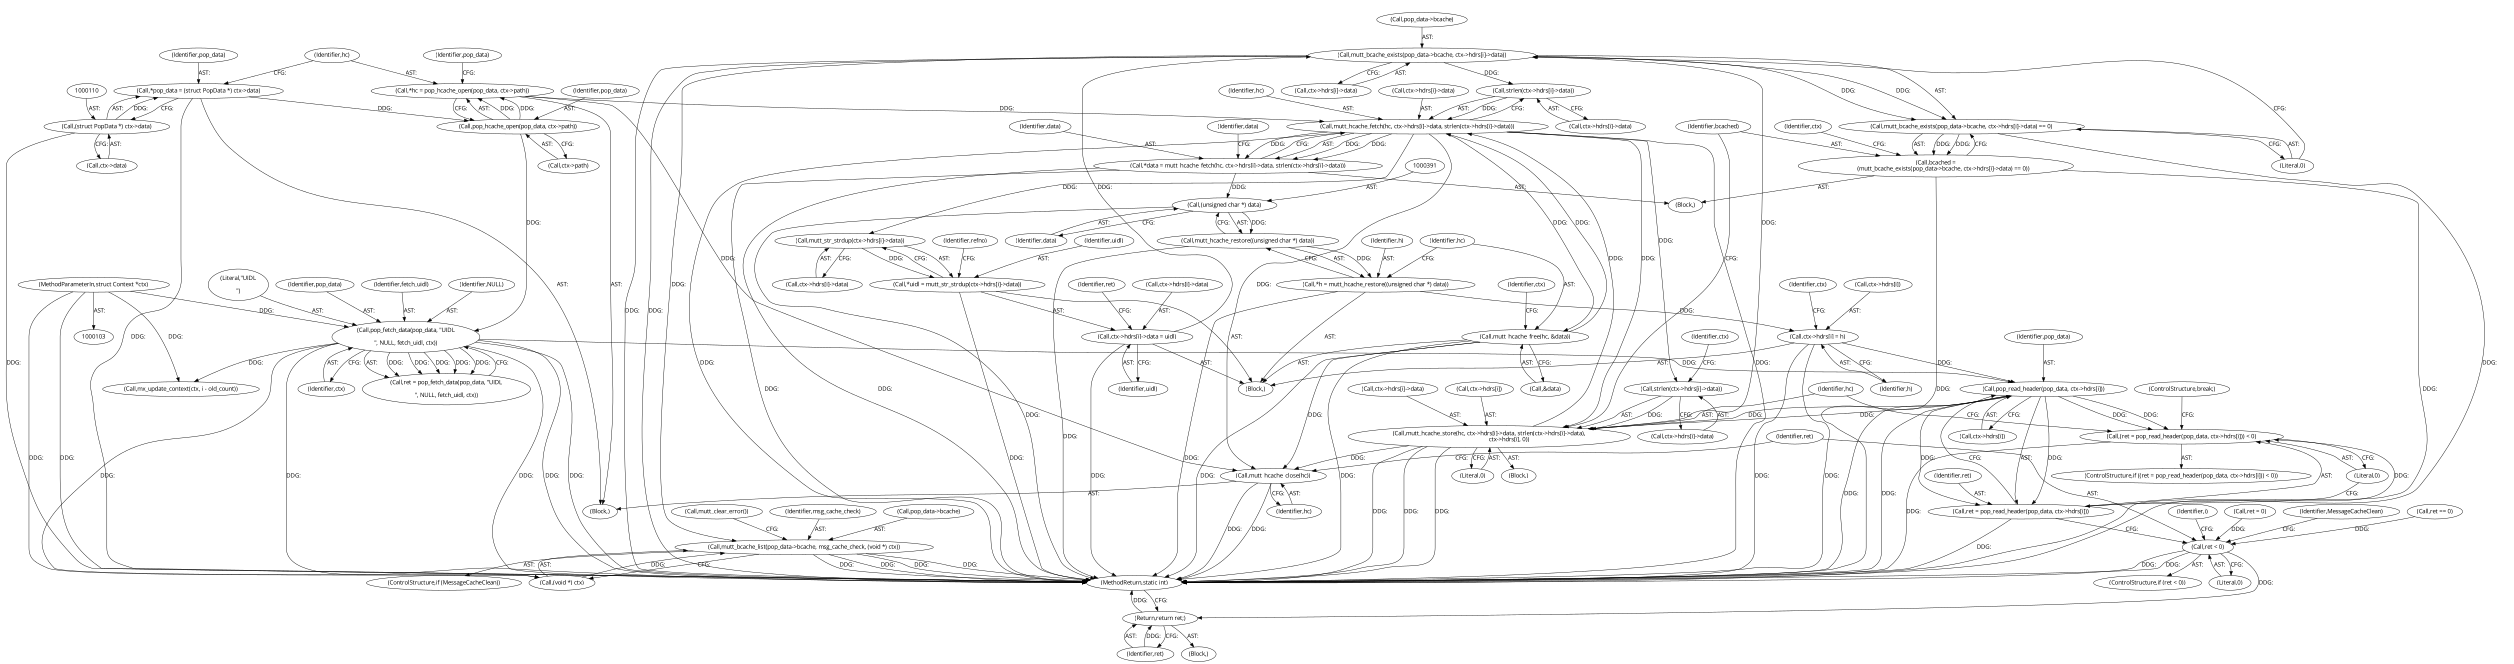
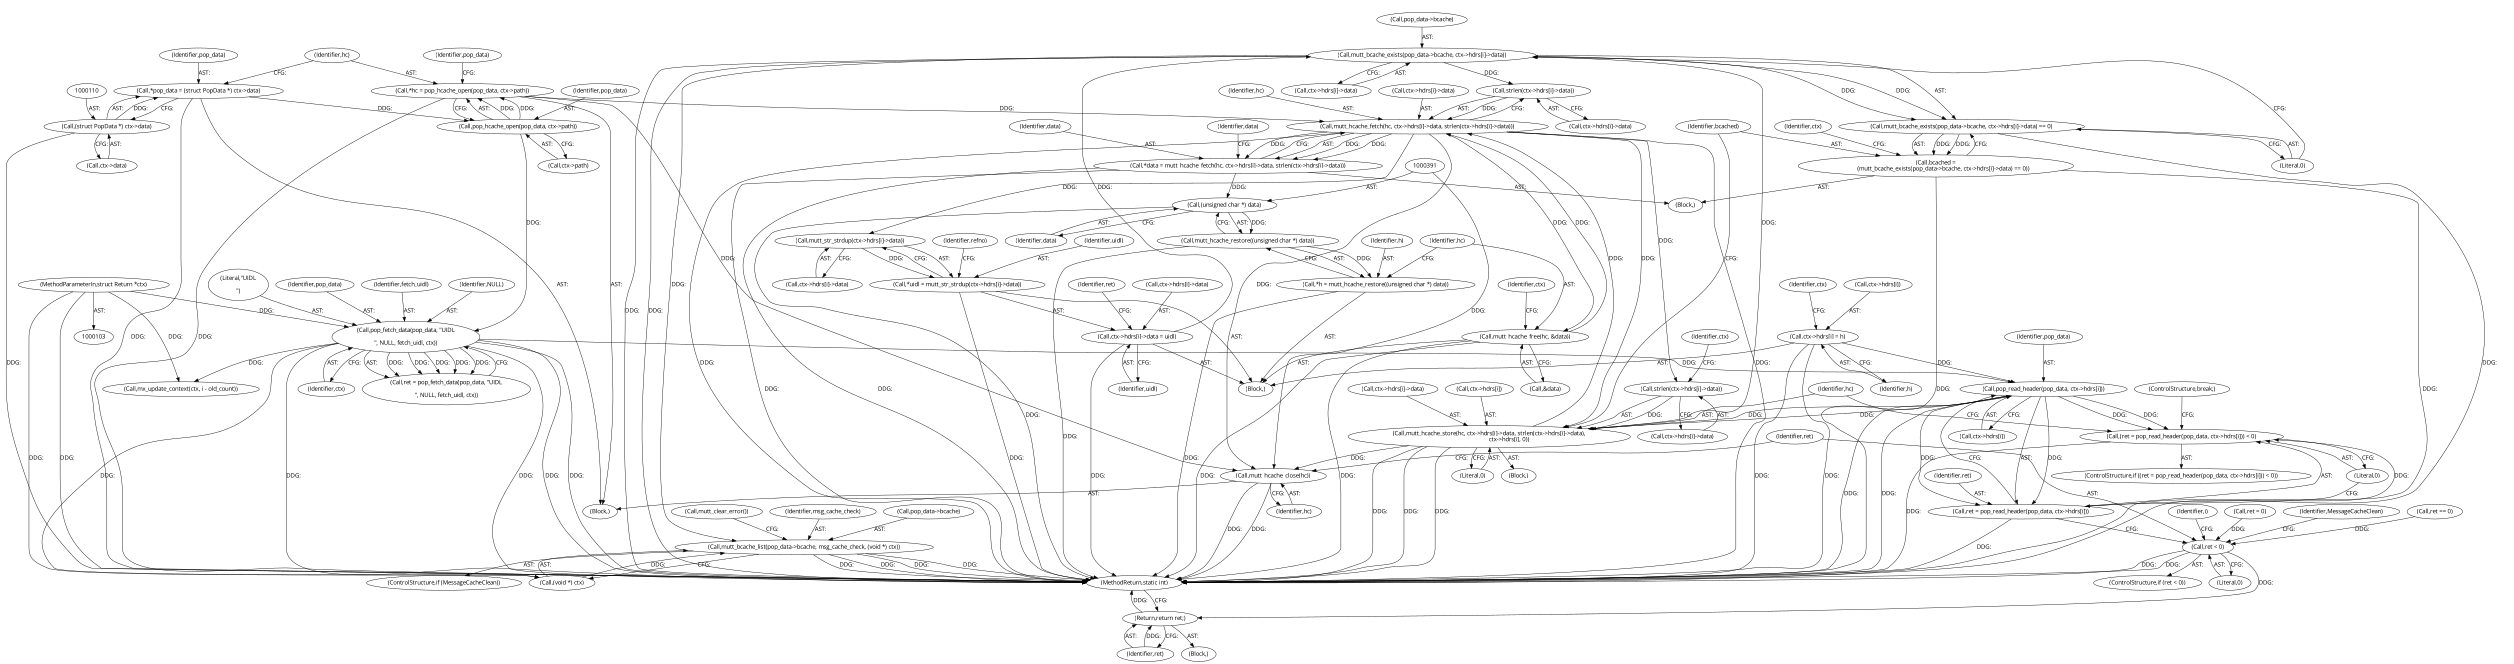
  digraph {
    fontname="Open Sans"
    node [fontname="Open Sans"]
    edge [fontname="Open Sans"]
    n1 [label="(Call,mutt_bcache_exists(pop_data->bcache, ctx->hdrs[i]->data))"]
    n2 [label="(Call,strlen(ctx->hdrs[i]->data))"]
    n3 [label="(Call,mutt_bcache_exists(pop_data->bcache, ctx->hdrs[i]->data) == 0)"]
    n4 [label="(Call,mutt_bcache_list(pop_data->bcache, msg_cache_check, (void *) ctx))"]
    n5 [label="(MethodReturn,static int)"]
    n6 [label="(Call,ctx->hdrs[i]->data)"]
    n7 [label="(Call,mutt_hcache_fetch(hc, ctx->hdrs[i]->data, strlen(ctx->hdrs[i]->data)))"]
    n8 [label="(Call,ctx->hdrs[i]->data)"]
    n9 [label="(Call,bcached =\n          (mutt_bcache_exists(pop_data->bcache, ctx->hdrs[i]->data) == 0))"]
    n10 [label="(Literal,0)"]
    n11 [label="(Call,(void *) ctx)"]
    n12 [label="(ControlStructure,if (MessageCacheClean))"]
    n13 [label="(Return,return ret;)"]
    n14 [label="(Call,mutt_hcache_store(hc, ctx->hdrs[i]->data, strlen(ctx->hdrs[i]->data),\n                          ctx->hdrs[i], 0))"]
    n15 [label="(Call,pop_read_header(pop_data, ctx->hdrs[i]))"]
    n16 [label="(Call,mutt_hcache_close(hc))"]
    n17 [label="(Literal,0)"]
    n18 [label="(Block,)"]
    n19 [label="(Call,mutt_hcache_free(hc, &data))"]
    n20 [label="(Call,mutt_str_strdup(ctx->hdrs[i]->data))"]
    n21 [label="(Call,strlen(ctx->hdrs[i]->data))"]
    n22 [label="(Call,*data = mutt_hcache_fetch(hc, ctx->hdrs[i]->data, strlen(ctx->hdrs[i]->data)))"]
    n23 [label="(Call,(ret = pop_read_header(pop_data, ctx->hdrs[i])) < 0)"]
    n24 [label="(Call,ret = pop_read_header(pop_data, ctx->hdrs[i]))"]
    n25 [label="(Call,ctx->hdrs[i])"]
    n26 [label="(Block,)"]
    n27 [label="(Identifier,hc)"]
    n28 [label="(Block,)"]
    n29 [label="(Call,&data)"]
    n30 [label="(Call,*uidl = mutt_str_strdup(ctx->hdrs[i]->data))"]
    n31 [label="(Call,ctx->hdrs[i]->data)"]
    n32 [label="(Call,ctx->hdrs[i]->data)"]
    n33 [label="(Call,(unsigned char *) data)"]
    n34 [label="(Block,)"]
    n35 [label="(Call,*hc = pop_hcache_open(pop_data, ctx->path))"]
    n36 [label="(Call,pop_hcache_open(pop_data, ctx->path))"]
    n37 [label="(Call,pop_fetch_data(pop_data, \"UIDL\r\n\", NULL, fetch_uidl, ctx))"]
    n38 [label="(Call,ctx->path)"]
    n39 [label="(Call,mx_update_context(ctx, i - old_count))"]
    n40 [label="(Identifier,ctx)"]
    n41 [label="(Call,ret = pop_fetch_data(pop_data, \"UIDL\r\n\", NULL, fetch_uidl, ctx))"]
    n42 [label="(Call,*pop_data = (struct PopData *) ctx->data)"]
    n43 [label="(Call,(struct PopData *) ctx->data)"]
    n44 [label="(Call,ctx->data)"]
    n45 [label="(Call,ctx->hdrs[i]->data = uidl)"]
    n46 [label="(Identifier,uidl)"]
    n47 [label="(Literal,0)"]
    n48 [label="(ControlStructure,if ((ret = pop_read_header(pop_data, ctx->hdrs[i])) < 0))"]
    n49 [label="(Call,ret < 0)"]
-   n50 [label="(MethodParameterIn,struct Context *ctx)"]
+   n50 [label="(MethodParameterIn,struct Return *ctx)"]
    1000103
    n52 [label="(Call,ctx->hdrs[i] = h)"]
    n53 [label="(Identifier,h)"]
    n54 [label="(Call,*h = mutt_hcache_restore((unsigned char *) data))"]
    n55 [label="(Call,mutt_hcache_restore((unsigned char *) data))"]
    n56 [label="(Identifier,data)"]
    n57 [label="(ControlStructure,if (ret < 0))"]
    n58 [label="(Literal,0)"]
    n59 [label="(Identifier,ret)"]
    n60 [label="(Block,)"]
    n61 [label="(Call,ret = 0)"]
    n62 [label="(Identifier,ctx)"]
    n63 [label="(Identifier,ret)"]
    n64 [label="(Identifier,data)"]
    n65 [label="(Identifier,pop_data)"]
    n66 [label="(Identifier,hc)"]
    n67 [label="(Call,ctx->hdrs[i]->data)"]
    n68 [label="(Identifier,MessageCacheClean)"]
    n69 [label="(Identifier,ctx)"]
    n70 [label="(Identifier,NULL)"]
    n71 [label="(Identifier,bcached)"]
    n72 [label="(Identifier,pop_data)"]
    n73 [label="(Literal,\"UIDL\r\n\")"]
    n74 [label="(Identifier,hc)"]
    n75 [label="(Call,pop_data->bcache)"]
    n76 [label="(Identifier,pop_data)"]
    n77 [label="(Identifier,h)"]
    n78 [label="(Call,ret == 0)"]
    n79 [label="(Identifier,refno)"]
    n80 [label="(Identifier,pop_data)"]
    n81 [label="(Identifier,ctx)"]
    n82 [label="(Call,ctx->hdrs[i])"]
    n83 [label="(Identifier,pop_data)"]
    n84 [label="(Identifier,uidl)"]
    n85 [label="(Identifier,ctx)"]
    n86 [label="(Identifier,hc)"]
    n87 [label="(Identifier,hc)"]
    n88 [label="(Identifier,i)"]
    n89 [label="(Call,ctx->hdrs[i]->data)"]
    n90 [label="(Call,ctx->hdrs[i])"]
    n91 [label="(ControlStructure,break;)"]
    n92 [label="(Call,pop_data->bcache)"]
    n93 [label="(Identifier,ret)"]
    n94 [label="(Identifier,data)"]
    n95 [label="(Identifier,ret)"]
    n96 [label="(Call,ctx->hdrs[i]->data)"]
    n97 [label="(Call,mutt_clear_error())"]
    n98 [label="(Identifier,fetch_uidl)"]
    n99 [label="(Identifier,msg_cache_check)"]
    1000110
    1000391
    n1 -> n2 [label="DDG: "]
    n1 -> n3 [label="AST: "]
    n1 -> n3 [label="DDG: "]
    n1 -> n3 [label="DDG: "]
    n1 -> n4 [label="DDG: "]
    n1 -> n5 [label="DDG: "]
    n1 -> n5 [label="DDG: "]
    n1 -> n6 [label="CFG: "]
    n2 -> n7 [label="AST: "]
    n2 -> n7 [label="DDG: "]
    n2 -> n8 [label="CFG: "]
    n3 -> n5 [label="DDG: "]
    n3 -> n9 [label="AST: "]
    n3 -> n9 [label="DDG: "]
    n3 -> n9 [label="DDG: "]
    n3 -> n10 [label="CFG: "]
    n4 -> n5 [label="DDG: "]
    n4 -> n5 [label="DDG: "]
    n4 -> n5 [label="DDG: "]
    n4 -> n5 [label="DDG: "]
    n4 -> n11 [label="CFG: "]
    n4 -> n12 [label="AST: "]
    n5 -> n13 [label="CFG: "]
    n6 -> n1 [label="AST: "]
    n7 -> n2 [label="CFG: "]
    n7 -> n5 [label="DDG: "]
    n7 -> n5 [label="DDG: "]
    n7 -> n14 [label="DDG: "]
    n7 -> n16 [label="DDG: "]
    n7 -> n19 [label="DDG: "]
    n7 -> n20 [label="DDG: "]
    n7 -> n21 [label="DDG: "]
    n7 -> n22 [label="AST: "]
    n7 -> n22 [label="DDG: "]
    n7 -> n22 [label="DDG: "]
    n7 -> n22 [label="DDG: "]
    n8 -> n2 [label="AST: "]
    n9 -> n3 [label="CFG: "]
    n9 -> n5 [label="DDG: "]
    n9 -> n5 [label="DDG: "]
    n9 -> n34 [label="AST: "]
    n10 -> n1 [label="CFG: "]
    n10 -> n3 [label="AST: "]
    n11 -> n4 [label="AST: "]
    n11 -> n4 [label="DDG: "]
    n13 -> n5 [label="DDG: "]
    n13 -> n59 [label="CFG: "]
    n13 -> n60 [label="AST: "]
    n14 -> n1 [label="DDG: "]
    n14 -> n5 [label="DDG: "]
    n14 -> n5 [label="DDG: "]
    n14 -> n5 [label="DDG: "]
    n14 -> n7 [label="DDG: "]
    n14 -> n15 [label="DDG: "]
    n14 -> n16 [label="DDG: "]
    n14 -> n17 [label="CFG: "]
    n14 -> n18 [label="AST: "]
    n15 -> n5 [label="DDG: "]
    n15 -> n5 [label="DDG: "]
    n15 -> n14 [label="DDG: "]
    n15 -> n23 [label="DDG: "]
    n15 -> n23 [label="DDG: "]
    n15 -> n24 [label="AST: "]
    n15 -> n24 [label="DDG: "]
    n15 -> n24 [label="DDG: "]
    n15 -> n25 [label="CFG: "]
    n16 -> n5 [label="DDG: "]
    n16 -> n5 [label="DDG: "]
    n16 -> n26 [label="AST: "]
    n16 -> n27 [label="CFG: "]
    n17 -> n14 [label="AST: "]
    n19 -> n5 [label="DDG: "]
    n19 -> n5 [label="DDG: "]
    n19 -> n7 [label="DDG: "]
-   n19 -> n16 [label="DDG: "]
+   1000391 -> n16 [label="DDG: "]
    n19 -> n28 [label="AST: "]
    n19 -> n29 [label="CFG: "]
    n20 -> n30 [label="AST: "]
    n20 -> n30 [label="DDG: "]
    n20 -> n31 [label="CFG: "]
    n21 -> n14 [label="AST: "]
    n21 -> n14 [label="DDG: "]
    n21 -> n32 [label="CFG: "]
    n22 -> n5 [label="DDG: "]
    n22 -> n5 [label="DDG: "]
    n22 -> n7 [label="CFG: "]
    n22 -> n33 [label="DDG: "]
    n22 -> n34 [label="AST: "]
    n23 -> n5 [label="DDG: "]
    n23 -> n47 [label="CFG: "]
    n23 -> n48 [label="AST: "]
    n24 -> n5 [label="DDG: "]
    n24 -> n15 [label="CFG: "]
    n24 -> n23 [label="AST: "]
    n24 -> n23 [label="DDG: "]
    n24 -> n49 [label="CFG: "]
    n25 -> n15 [label="AST: "]
    n27 -> n16 [label="AST: "]
    n29 -> n19 [label="AST: "]
    n30 -> n5 [label="DDG: "]
    n30 -> n20 [label="CFG: "]
    n30 -> n28 [label="AST: "]
    n30 -> n45 [label="AST: "]
    n31 -> n20 [label="AST: "]
    n32 -> n21 [label="AST: "]
    n33 -> n5 [label="DDG: "]
    n33 -> n55 [label="AST: "]
    n33 -> n55 [label="DDG: "]
    n33 -> n56 [label="CFG: "]
+   n35 -> n5 [label="DDG: "]
    n35 -> n7 [label="DDG: "]
    n35 -> n16 [label="DDG: "]
    n35 -> n26 [label="AST: "]
    n35 -> n36 [label="CFG: "]
    n36 -> n35 [label="AST: "]
    n36 -> n35 [label="DDG: "]
    n36 -> n35 [label="DDG: "]
    n36 -> n37 [label="DDG: "]
    n36 -> n38 [label="CFG: "]
    n37 -> n5 [label="DDG: "]
    n37 -> n5 [label="DDG: "]
    n37 -> n5 [label="DDG: "]
    n37 -> n5 [label="DDG: "]
    n37 -> n11 [label="DDG: "]
    n37 -> n15 [label="DDG: "]
    n37 -> n39 [label="DDG: "]
    n37 -> n40 [label="CFG: "]
    n37 -> n41 [label="AST: "]
    n37 -> n41 [label="DDG: "]
    n37 -> n41 [label="DDG: "]
    n37 -> n41 [label="DDG: "]
    n37 -> n41 [label="DDG: "]
    n37 -> n41 [label="DDG: "]
    n38 -> n36 [label="AST: "]
    n40 -> n37 [label="AST: "]
    n41 -> n37 [label="CFG: "]
    n42 -> n5 [label="DDG: "]
    n42 -> n26 [label="AST: "]
    n42 -> n36 [label="DDG: "]
    n42 -> n43 [label="CFG: "]
    n43 -> n5 [label="DDG: "]
    n43 -> n42 [label="AST: "]
    n43 -> n42 [label="DDG: "]
    n43 -> n44 [label="CFG: "]
    n44 -> n43 [label="AST: "]
    n45 -> n1 [label="DDG: "]
    n45 -> n5 [label="DDG: "]
    n45 -> n28 [label="AST: "]
    n45 -> n46 [label="CFG: "]
    n46 -> n45 [label="AST: "]
    n47 -> n23 [label="AST: "]
    n47 -> n24 [label="CFG: "]
    n49 -> n5 [label="DDG: "]
    n49 -> n5 [label="DDG: "]
    n49 -> n13 [label="DDG: "]
    n49 -> n57 [label="AST: "]
    n49 -> n58 [label="CFG: "]
    n50 -> n5 [label="DDG: "]
    n50 -> n11 [label="DDG: "]
    n50 -> n37 [label="DDG: "]
    n50 -> n39 [label="DDG: "]
    n50 -> 1000103 [label="AST: "]
    n52 -> n5 [label="DDG: "]
    n52 -> n5 [label="DDG: "]
    n52 -> n15 [label="DDG: "]
    n52 -> n28 [label="AST: "]
    n52 -> n53 [label="CFG: "]
    n53 -> n52 [label="AST: "]
    n54 -> n5 [label="DDG: "]
    n54 -> n28 [label="AST: "]
-   n54 -> n52 [label="DDG: "]
    n54 -> n55 [label="CFG: "]
    n55 -> n5 [label="DDG: "]
    n55 -> n33 [label="CFG: "]
    n55 -> n54 [label="AST: "]
    n55 -> n54 [label="DDG: "]
    n56 -> n33 [label="AST: "]
    n58 -> n49 [label="AST: "]
    n59 -> n13 [label="AST: "]
    n59 -> n13 [label="DDG: "]
    n61 -> n49 [label="DDG: "]
    n62 -> n52 [label="CFG: "]
    n63 -> n45 [label="CFG: "]
    n64 -> n22 [label="AST: "]
    n65 -> n35 [label="CFG: "]
    n66 -> n14 [label="AST: "]
    n66 -> n23 [label="CFG: "]
    n67 -> n14 [label="AST: "]
    n68 -> n49 [label="CFG: "]
    n69 -> n9 [label="CFG: "]
    n70 -> n37 [label="AST: "]
    n71 -> n9 [label="AST: "]
    n71 -> n14 [label="CFG: "]
    n72 -> n42 [label="AST: "]
    n73 -> n37 [label="AST: "]
    n74 -> n7 [label="AST: "]
    n75 -> n1 [label="AST: "]
    n76 -> n36 [label="AST: "]
    n77 -> n54 [label="AST: "]
    n78 -> n49 [label="DDG: "]
    n79 -> n30 [label="CFG: "]
    n80 -> n15 [label="AST: "]
    n81 -> n19 [label="CFG: "]
    n82 -> n14 [label="AST: "]
    n83 -> n37 [label="AST: "]
    n84 -> n30 [label="AST: "]
    n85 -> n21 [label="CFG: "]
    n86 -> n35 [label="AST: "]
    n86 -> n42 [label="CFG: "]
    n87 -> n19 [label="AST: "]
    n87 -> n54 [label="CFG: "]
    n88 -> n49 [label="CFG: "]
    n89 -> n45 [label="AST: "]
    n90 -> n52 [label="AST: "]
    n91 -> n23 [label="CFG: "]
    n92 -> n4 [label="AST: "]
    n93 -> n24 [label="AST: "]
    n94 -> n22 [label="CFG: "]
    n95 -> n16 [label="CFG: "]
    n95 -> n49 [label="AST: "]
    n96 -> n7 [label="AST: "]
    n97 -> n4 [label="CFG: "]
    n98 -> n37 [label="AST: "]
    n99 -> n4 [label="AST: "]
    1000110 -> n43 [label="AST: "]
    1000391 -> n33 [label="AST: "]
  }
